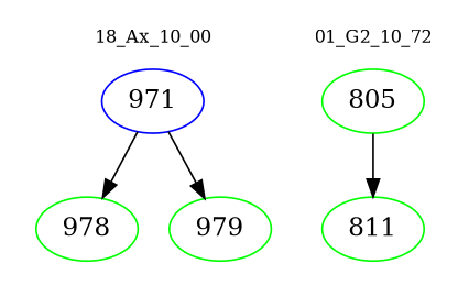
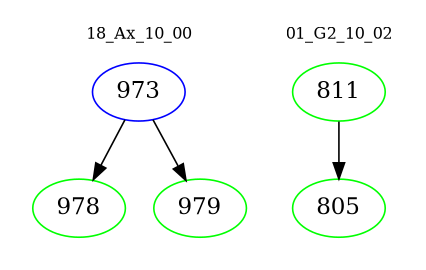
  digraph {
    node [color=green]
    edge [color=black]
-   n1 [color=blue label=971]
+   n1 [color=blue label=973]
    n2 [label=978]
    n3 [label=979]
    n4 [label=805]
    n5 [label=811]
    subgraph cluster_1 {
      color=white
      fontsize=10
      label="18_Ax_10_00"
      n1
      n2
      n3
    }
    subgraph cluster_2 {
      color=white
      fontsize=10
-     label="01_G2_10_72"
+     label="01_G2_10_02"
      n4
      n5
    }
    n1 -> n2
    n1 -> n3
-   n4 -> n5
+   n5 -> n4
  }
